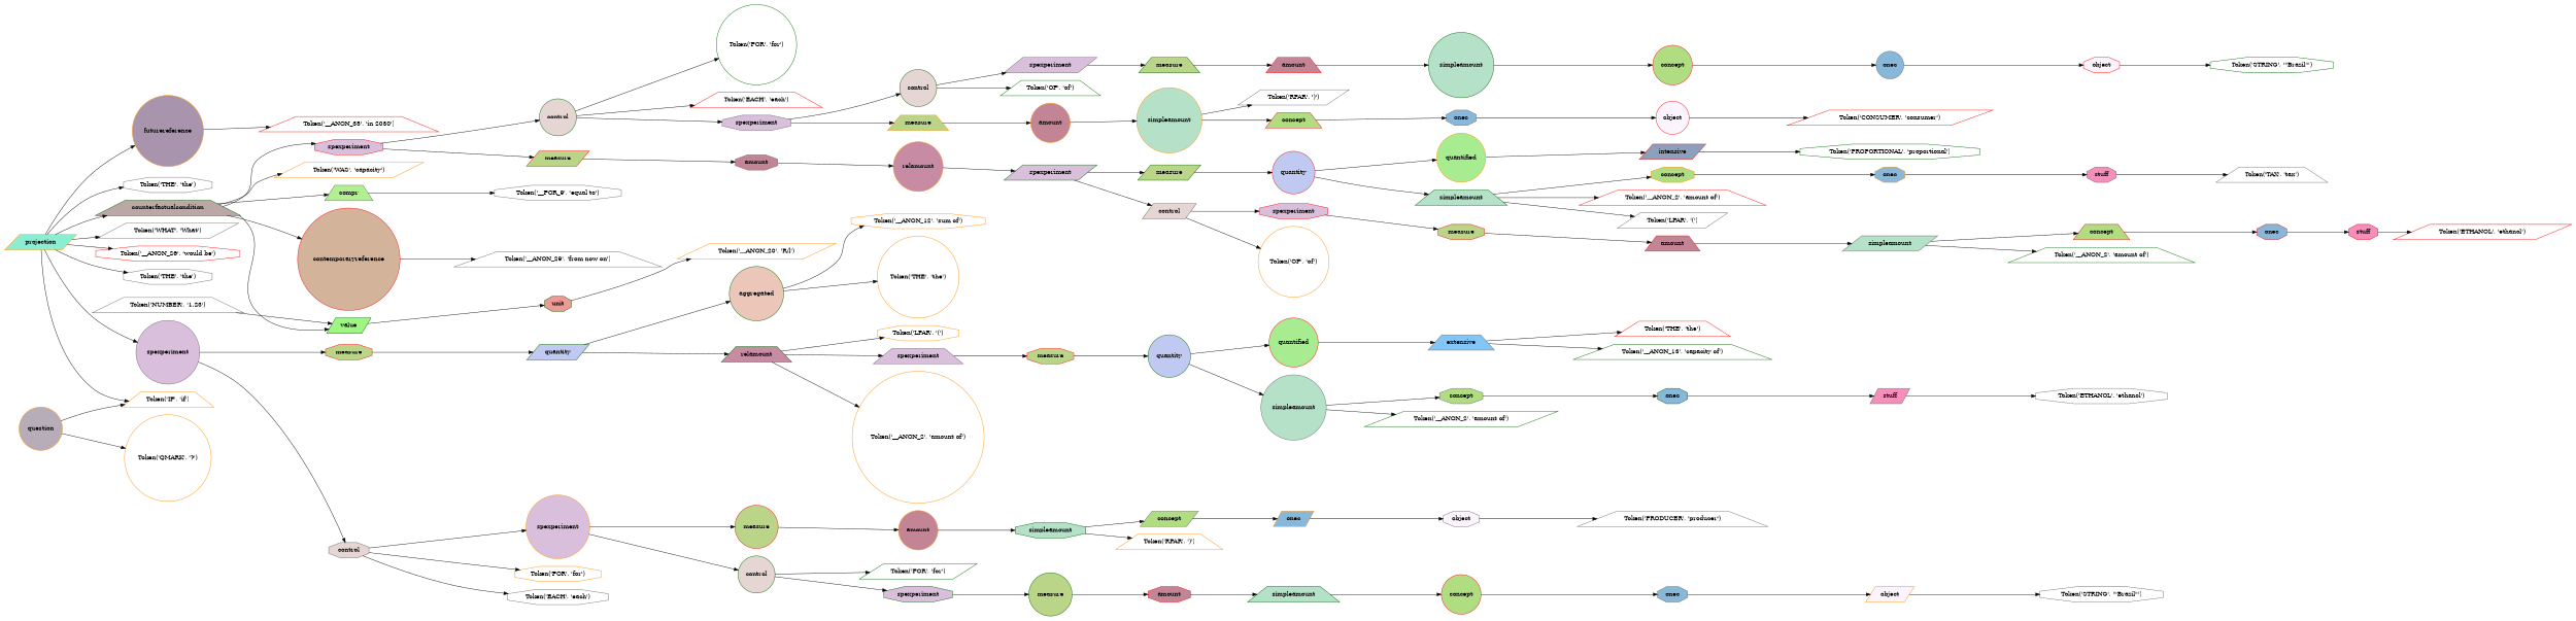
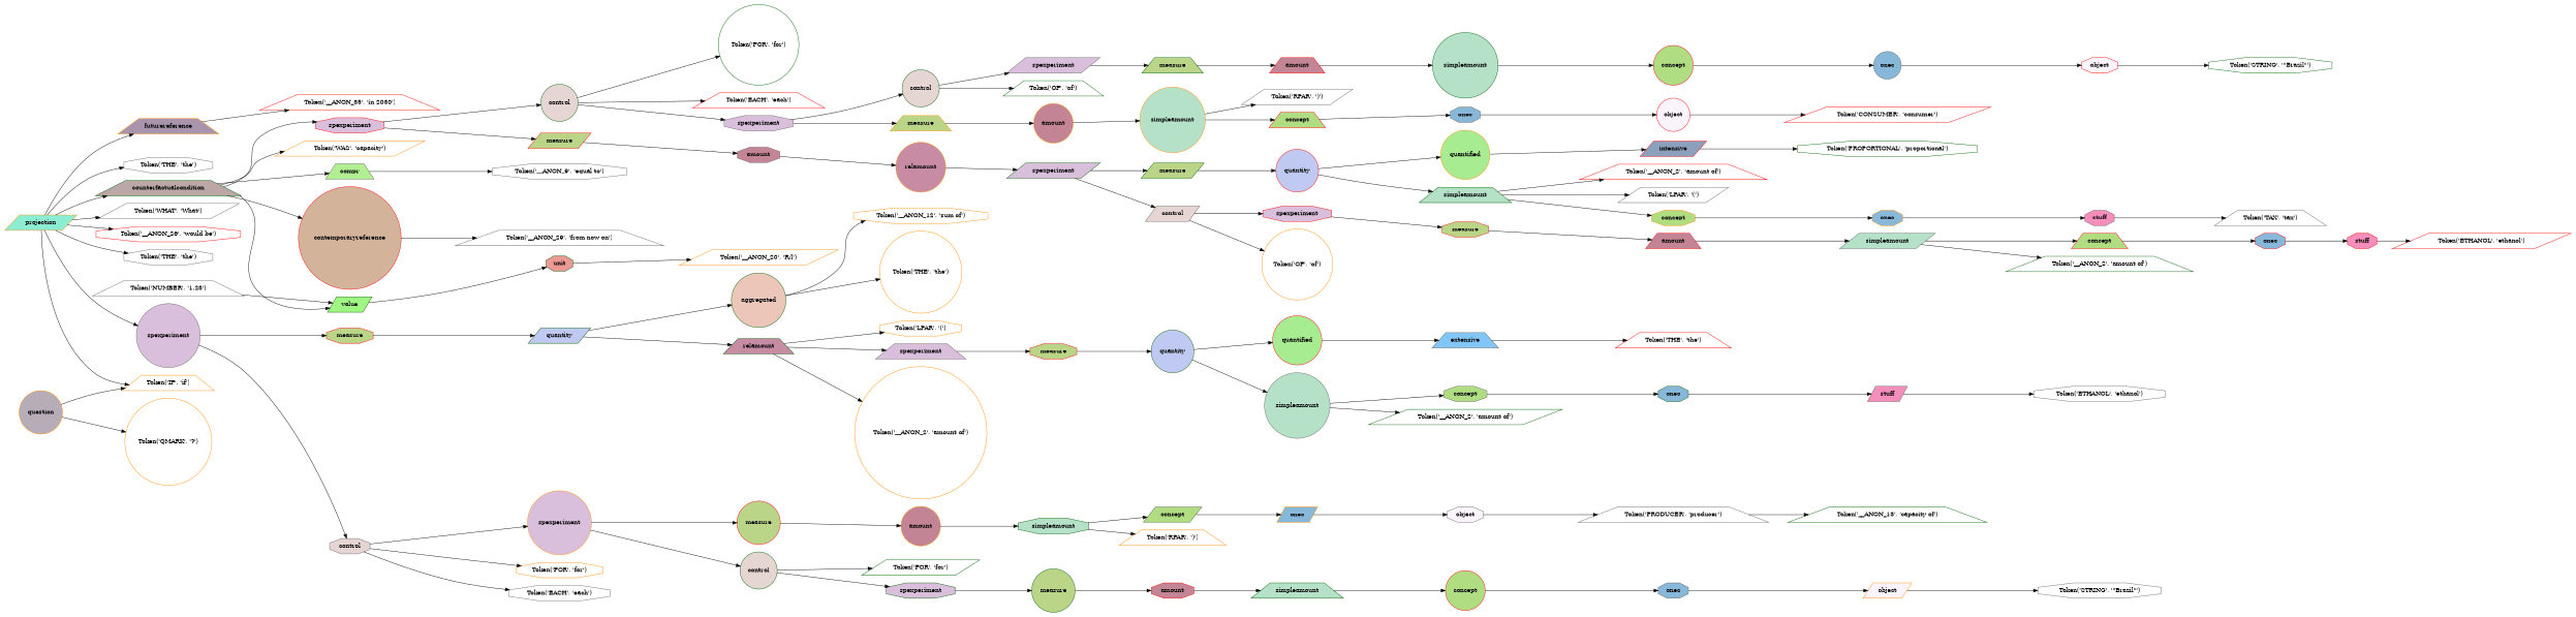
  digraph {
    rankdir=LR
    node [color=gray40 shape=octagon style=filled]
    n1 [label="Token('WHAT', 'What')" shape=parallelogram style=""]
    n2 [color=red label="Token('__ANON_26', 'would be')" style=""]
    n3 [label="Token('THE', 'the')" style=""]
    n4 [color=darkorange label="Token('__ANON_12', 'sum of')" style=""]
    n5 [color=darkorange label="Token('THE', 'the')" shape=circle style=""]
    n6 [color=darkgreen fillcolor="#ecc6b9" label=aggregated shape=circle]
    n7 [color=darkorange label="Token('__ANON_2', 'amount of')" shape=circle style=""]
    n8 [color=darkorange label="Token('LPAR', '(')" style=""]
    n9 [color=darkgreen label="Token('__ANON_13', 'capacity of')" shape=trapezium style=""]
    n10 [color=red label="Token('THE', 'the')" shape=trapezium style=""]
    n11 [fillcolor="#82c6f8" label=extensive shape=trapezium]
    n12 [color=red fillcolor="#a7ec91" label=quantified shape=circle]
    n13 [color=darkgreen label="Token('__ANON_2', 'amount of')" shape=parallelogram style=""]
    n14 [label="Token('ETHANOL', 'ethanol')" style=""]
    n15 [fillcolor="#f68ebb" label=stuff shape=parallelogram]
    n16 [color=darkgreen fillcolor="#87b7d9" label=onec]
    n17 [fillcolor="#b0dc82" label=concept]
    n18 [fillcolor="#b4e1c8" label=simpleamount shape=circle]
    n19 [color=darkgreen fillcolor="#c0c9f1" label=quantity shape=circle]
    n20 [color=red fillcolor="#bad588" label=measure]
    n21 [fillcolor="#dabfdc" label=spexperiment shape=trapezium]
    n22 [color=darkgreen fillcolor="#c78ba4" label=relamount shape=trapezium]
    n23 [color=darkgreen fillcolor="#c0c9f1" label=quantity shape=parallelogram]
    n24 [color=red fillcolor="#bad588" label=measure]
    n25 [color=darkorange label="Token('FOR', 'for')" style=""]
    n26 [label="Token('EACH', 'each')" style=""]
    n27 [label="Token('PRODUCER', 'producer')" shape=trapezium style=""]
    n28 [fillcolor="#fbf4fd" label=object]
    n29 [color=darkorange fillcolor="#87b7d9" label=onec shape=parallelogram]
    n30 [fillcolor="#b0dc82" label=concept shape=parallelogram]
    n31 [color=darkorange label="Token('RPAR', ')')" shape=trapezium style=""]
    n32 [color=darkgreen fillcolor="#b4e1c8" label=simpleamount]
    n33 [color=darkorange fillcolor="#c38595" label=amount shape=circle]
    n34 [color=red fillcolor="#bad588" label=measure shape=circle]
    n35 [color=darkgreen label="Token('FOR', 'for')" shape=parallelogram style=""]
    n36 [label="Token('STRING', '\"Brazil\"')" style=""]
    n37 [color=darkorange fillcolor="#fbf4fd" label=object shape=parallelogram]
    n38 [fillcolor="#87b7d9" label=onec]
    n39 [color=red fillcolor="#b0dc82" label=concept shape=circle]
    n40 [color=darkgreen fillcolor="#b4e1c8" label=simpleamount shape=trapezium]
    n41 [color=red fillcolor="#c38595" label=amount]
    n42 [color=darkgreen fillcolor="#bad588" label=measure shape=circle]
    n43 [color=darkgreen fillcolor="#dabfdc" label=spexperiment]
    n44 [color=darkgreen fillcolor="#e5d5d3" label=control shape=circle]
    n45 [color=darkorange fillcolor="#dabfdc" label=spexperiment shape=circle]
    n46 [fillcolor="#e5d5d3" label=control]
    n47 [fillcolor="#dabfdc" label=spexperiment shape=circle]
    n48 [color=red label="Token('__ANON_35', 'in 2030')" shape=trapezium style=""]
-   n49 [color=darkorange fillcolor="#a994ad" label=futurereference shape=circle]
+   n49 [color=darkorange fillcolor="#a994ad" label=futurereference shape=trapezium]
    n50 [color=darkorange label="Token('IF', 'if')" shape=trapezium style=""]
    n51 [label="Token('THE', 'the')" style=""]
    n52 [color=darkgreen label="Token('PROPORTIONAL', 'proportional')" style=""]
    n53 [color=red fillcolor="#8ba0bd" label=intensive shape=parallelogram]
    n54 [color=darkorange fillcolor="#a7ec91" label=quantified shape=circle]
    n55 [color=red label="Token('__ANON_2', 'amount of')" shape=trapezium style=""]
    n56 [label="Token('LPAR', '(')" shape=parallelogram style=""]
    n57 [label="Token('TAX', 'tax')" shape=trapezium style=""]
    n58 [fillcolor="#f68ebb" label=stuff]
    n59 [color=darkorange fillcolor="#87b7d9" label=onec]
    n60 [color=darkorange fillcolor="#b0dc82" label=concept]
    n61 [color=darkgreen fillcolor="#b4e1c8" label=simpleamount shape=trapezium]
    n62 [color=red fillcolor="#c0c9f1" label=quantity shape=circle]
    n63 [color=darkgreen fillcolor="#bad588" label=measure shape=parallelogram]
    n64 [color=darkorange label="Token('OF', 'of')" shape=circle style=""]
    n65 [color=darkgreen label="Token('__ANON_2', 'amount of')" shape=trapezium style=""]
    n66 [color=red label="Token('ETHANOL', 'ethanol')" shape=parallelogram style=""]
    n67 [color=red fillcolor="#f68ebb" label=stuff]
    n68 [color=red fillcolor="#87b7d9" label=onec]
    n69 [color=red fillcolor="#b0dc82" label=concept shape=trapezium]
    n70 [fillcolor="#b4e1c8" label=simpleamount shape=parallelogram]
    n71 [color=red fillcolor="#c38595" label=amount shape=trapezium]
    n72 [color=red fillcolor="#bad588" label=measure]
    n73 [color=red fillcolor="#dabfdc" label=spexperiment]
    n74 [fillcolor="#e5d5d3" label=control shape=parallelogram]
    n75 [color=darkgreen fillcolor="#dabfdc" label=spexperiment shape=parallelogram]
    n76 [color=darkorange fillcolor="#c78ba4" label=relamount shape=circle]
    n77 [fillcolor="#c38595" label=amount]
    n78 [color=red fillcolor="#bad588" label=measure shape=parallelogram]
    n79 [color=darkgreen label="Token('FOR', 'for')" shape=circle style=""]
    n80 [color=red label="Token('EACH', 'each')" shape=trapezium style=""]
    n81 [color=red label="Token('CONSUMER', 'consumer')" shape=parallelogram style=""]
    n82 [color=red fillcolor="#fbf4fd" label=object shape=circle]
    n83 [fillcolor="#87b7d9" label=onec]
    n84 [color=red fillcolor="#b0dc82" label=concept shape=trapezium]
    n85 [label="Token('RPAR', ')')" shape=parallelogram style=""]
    n86 [color=darkorange fillcolor="#b4e1c8" label=simpleamount shape=circle]
    n87 [color=darkorange fillcolor="#c38595" label=amount shape=circle]
    n88 [color=darkorange fillcolor="#bad588" label=measure shape=trapezium]
    n89 [color=darkgreen label="Token('OF', 'of')" shape=trapezium style=""]
    n90 [color=darkgreen label="Token('STRING', '\"Brazil\"')" style=""]
    n91 [color=red fillcolor="#fbf4fd" label=object]
    n92 [fillcolor="#87b7d9" label=onec shape=circle]
    n93 [color=red fillcolor="#b0dc82" label=concept shape=circle]
    n94 [color=darkgreen fillcolor="#b4e1c8" label=simpleamount shape=circle]
    n95 [color=red fillcolor="#c38595" label=amount shape=trapezium]
    n96 [color=darkgreen fillcolor="#bad588" label=measure shape=trapezium]
    n97 [fillcolor="#dabfdc" label=spexperiment shape=parallelogram]
    n98 [color=darkgreen fillcolor="#e5d5d3" label=control shape=circle]
    n99 [fillcolor="#dabfdc" label=spexperiment]
    n100 [color=darkgreen fillcolor="#e5d5d3" label=control shape=circle]
    n101 [color=red fillcolor="#dabfdc" label=spexperiment]
    n102 [color=darkorange label="Token('WAS', 'capacity')" shape=parallelogram style=""]
-   n103 [label="Token('__FOR_9', 'equal to')" style=""]
+   n103 [label="Token('__ANON_9', 'equal to')" style=""]
    n104 [fillcolor="#b2ee92" label=compr shape=trapezium]
    n105 [label="Token('NUMBER', '1.23')" shape=trapezium style=""]
    n106 [color=darkgreen fillcolor="#9ff783" label=value shape=parallelogram]
    n107 [color=darkorange label="Token('__ANON_20', 'R/l')" shape=parallelogram style=""]
    n108 [color=darkgreen fillcolor="#ed9a96" label=unit]
    n109 [label="Token('__ANON_29', 'from now on')" shape=trapezium style=""]
    n110 [color=red fillcolor="#d3b39a" label=contemporaryreference shape=circle]
    n111 [color=darkgreen fillcolor="#baa7a6" label=counterfactualcondition shape=trapezium]
    n112 [color=darkorange fillcolor="#8beed2" label=projection shape=parallelogram]
    n113 [color=darkorange label="Token('QMARK', '?')" shape=circle style=""]
    n114 [color=darkorange fillcolor="#b7adb8" label=question shape=circle]
    n6 -> n4
    n6 -> n5
-   n11 -> n9
+   n27 -> n9
    n11 -> n10
    n12 -> n11
    n15 -> n14
    n16 -> n15
    n17 -> n16
    n18 -> n13
    n18 -> n17
    n19 -> n12
    n19 -> n18
    n20 -> n19
    n21 -> n20
    n22 -> n7
    n22 -> n8
    n22 -> n21
    n23 -> n6
    n23 -> n22
    n24 -> n23
    n28 -> n27
    n29 -> n28
    n30 -> n29
    n32 -> n30
    n32 -> n31
    n33 -> n32
    n34 -> n33
    n37 -> n36
    n38 -> n37
    n39 -> n38
    n40 -> n39
    n41 -> n40
    n42 -> n41
    n43 -> n42
    n44 -> n35
    n44 -> n43
    n45 -> n34
    n45 -> n44
    n46 -> n25
    n46 -> n26
    n46 -> n45
    n47 -> n24
    n47 -> n46
    n49 -> n48
    n53 -> n52
    n54 -> n53
    n58 -> n57
    n59 -> n58
    n60 -> n59
    n61 -> n55
    n61 -> n56
    n61 -> n60
    n62 -> n54
    n62 -> n61
    n63 -> n62
    n67 -> n66
    n68 -> n67
    n69 -> n68
    n70 -> n65
    n70 -> n69
    n71 -> n70
    n72 -> n71
    n73 -> n72
    n74 -> n64
    n74 -> n73
    n75 -> n63
    n75 -> n74
    n76 -> n75
    n77 -> n76
    n78 -> n77
    n82 -> n81
    n83 -> n82
    n84 -> n83
    n86 -> n84
    n86 -> n85
    n87 -> n86
    n88 -> n87
    n91 -> n90
    n92 -> n91
    n93 -> n92
    n94 -> n93
    n95 -> n94
    n96 -> n95
    n97 -> n96
    n98 -> n89
    n98 -> n97
    n99 -> n88
    n99 -> n98
    n100 -> n79
    n100 -> n80
    n100 -> n99
    n101 -> n78
    n101 -> n100
    n104 -> n103
    n105 -> n106
    n106 -> n108
    n108 -> n107
    n110 -> n109
    n111 -> n101
    n111 -> n102
    n111 -> n104
    n111 -> n106
    n111 -> n110
    n112 -> n1
    n112 -> n2
    n112 -> n3
    n112 -> n47
    n112 -> n49
    n112 -> n50
    n112 -> n51
    n112 -> n111
    n114 -> n50
    n114 -> n113
  }
